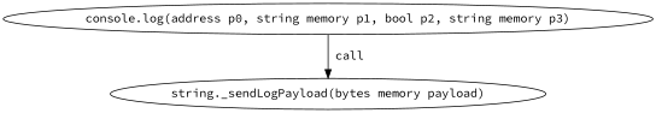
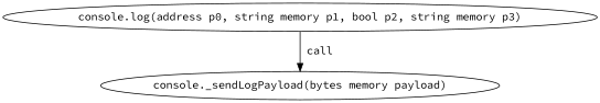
  digraph {
    fontname="Source Code Pro"
    node [fontname="Source Code Pro"]
    "console.log(address p0, string memory p1, bool p2, string memory p3)" [height=0.5 width=7.8833]
-   "console._sendLogPayload(bytes memory payload)" [height=0.5 width=5.7372 label="string._sendLogPayload(bytes memory payload)"]
+   "console._sendLogPayload(bytes memory payload)" [height=0.5 width=5.7372]
    "console.log(address p0, string memory p1, bool p2, string memory p3)" -> "console._sendLogPayload(bytes memory payload)" [label=" call" fontname="Source Code Pro"]
  }
